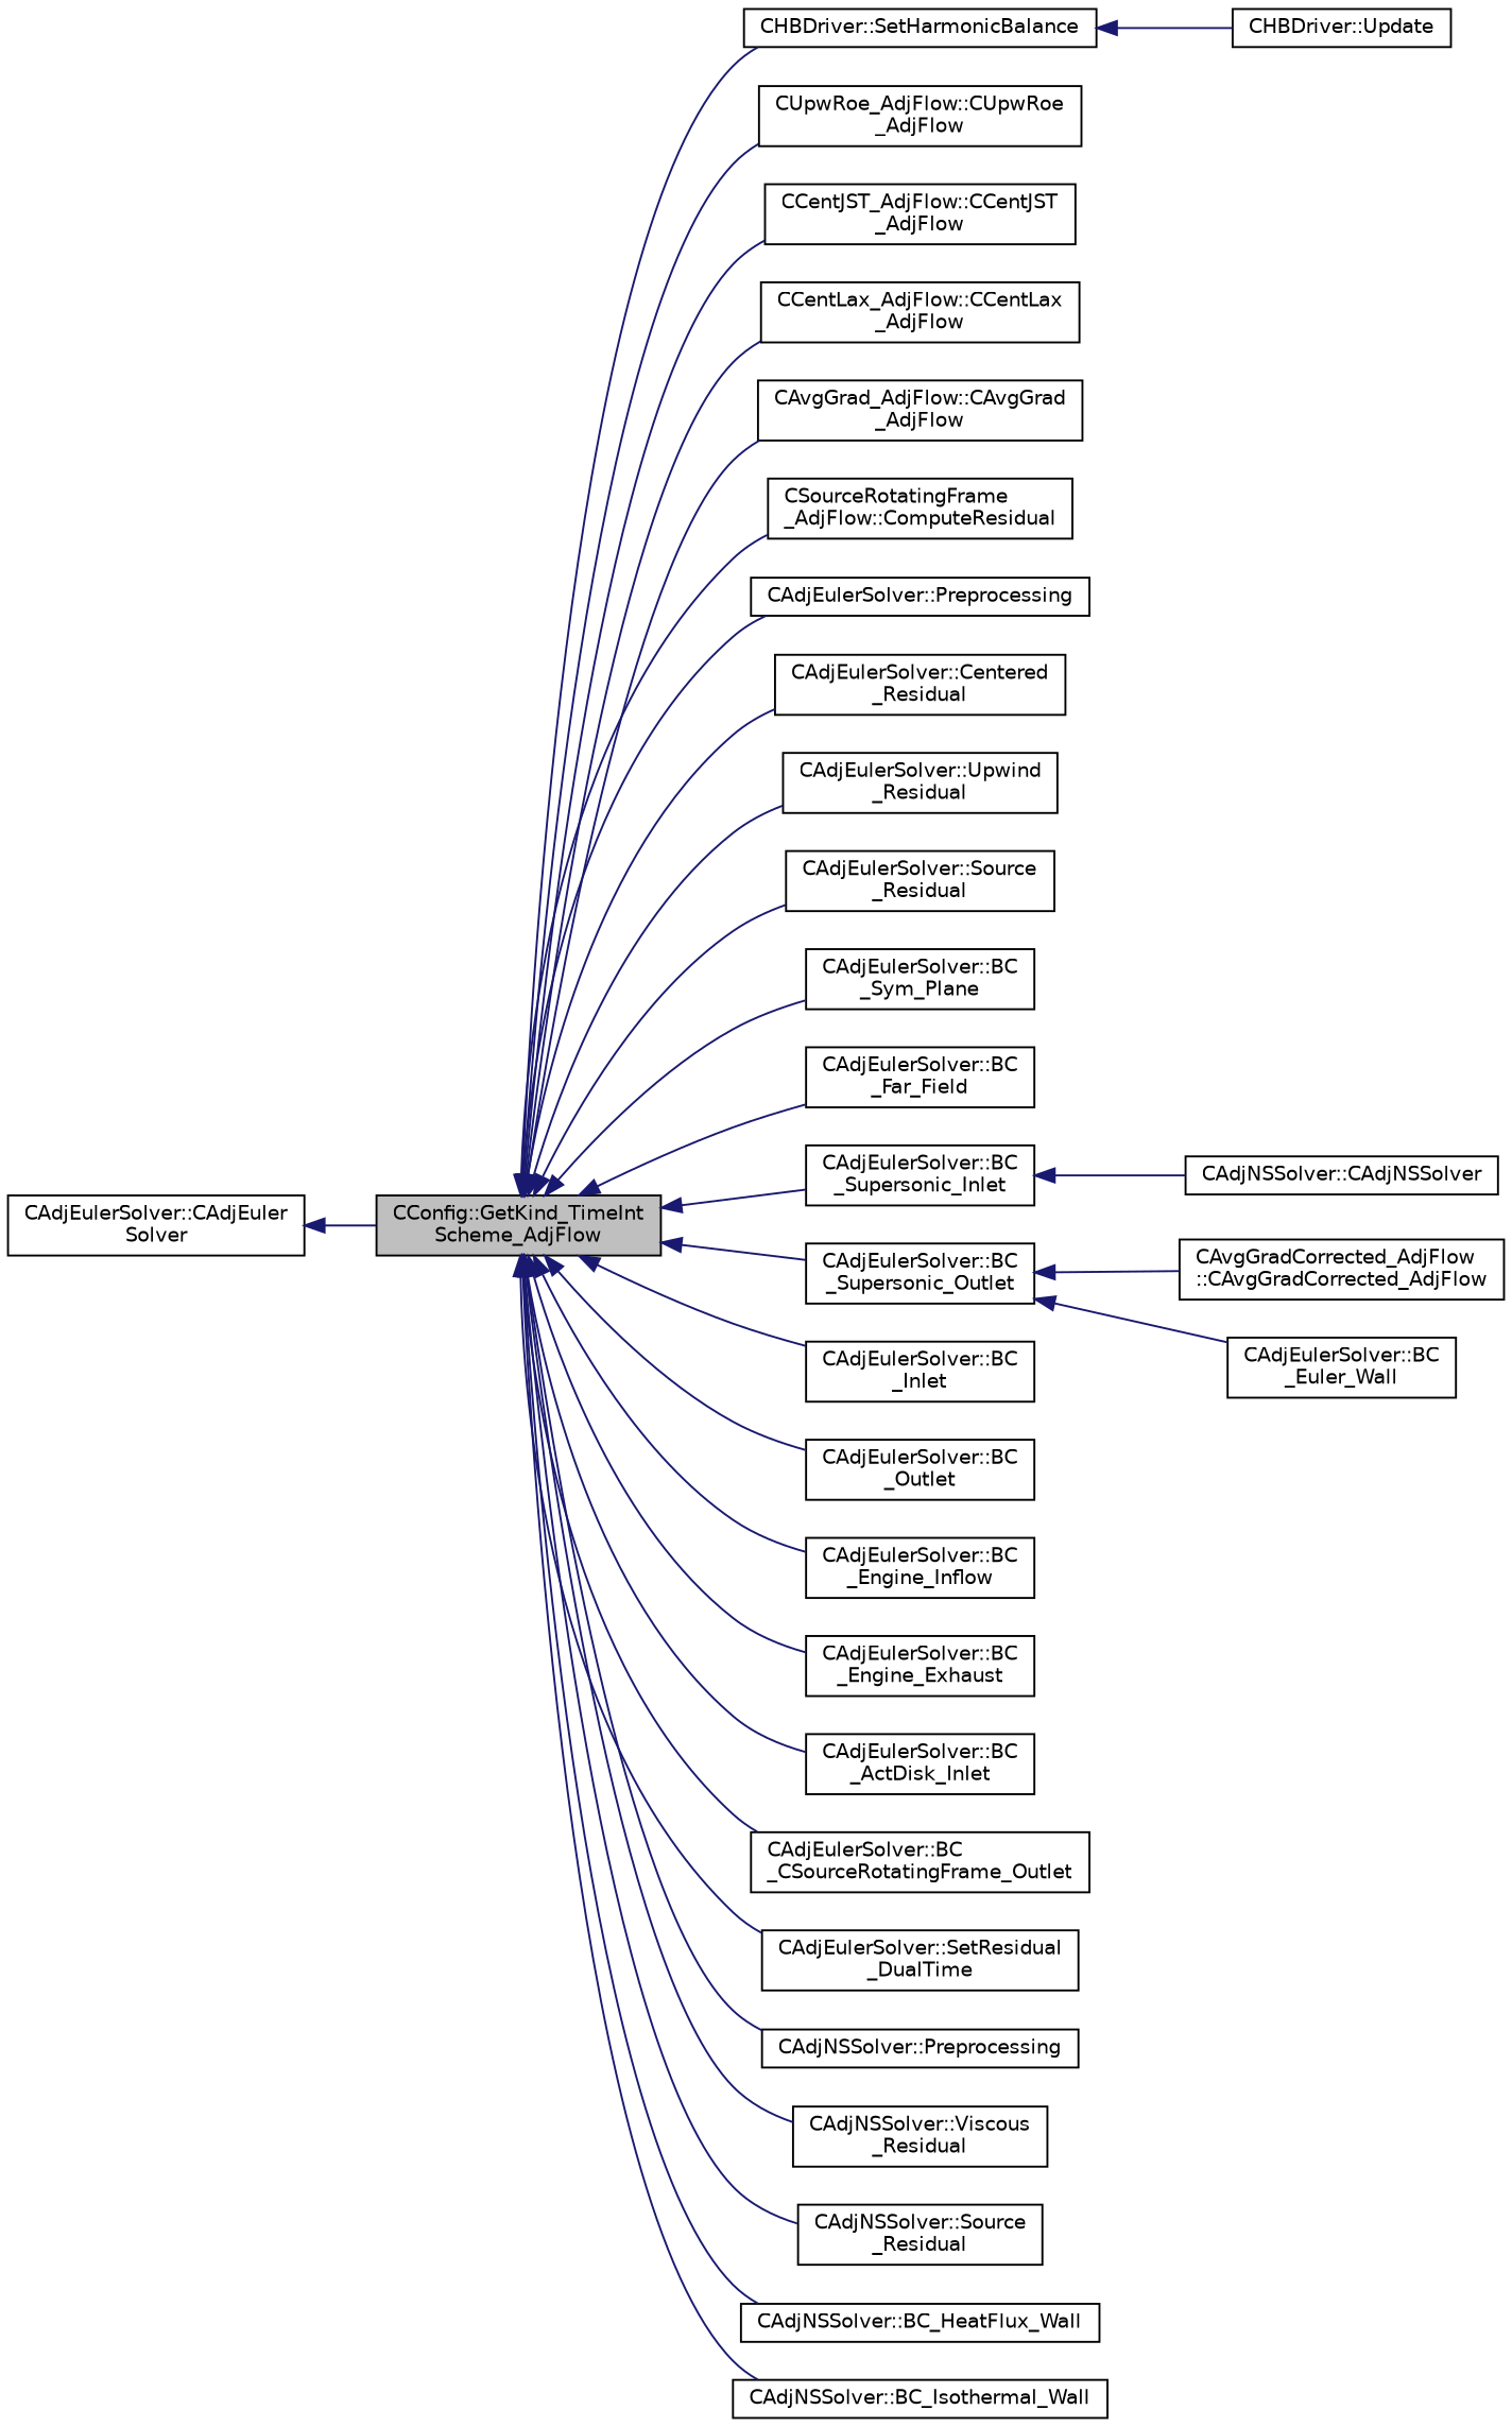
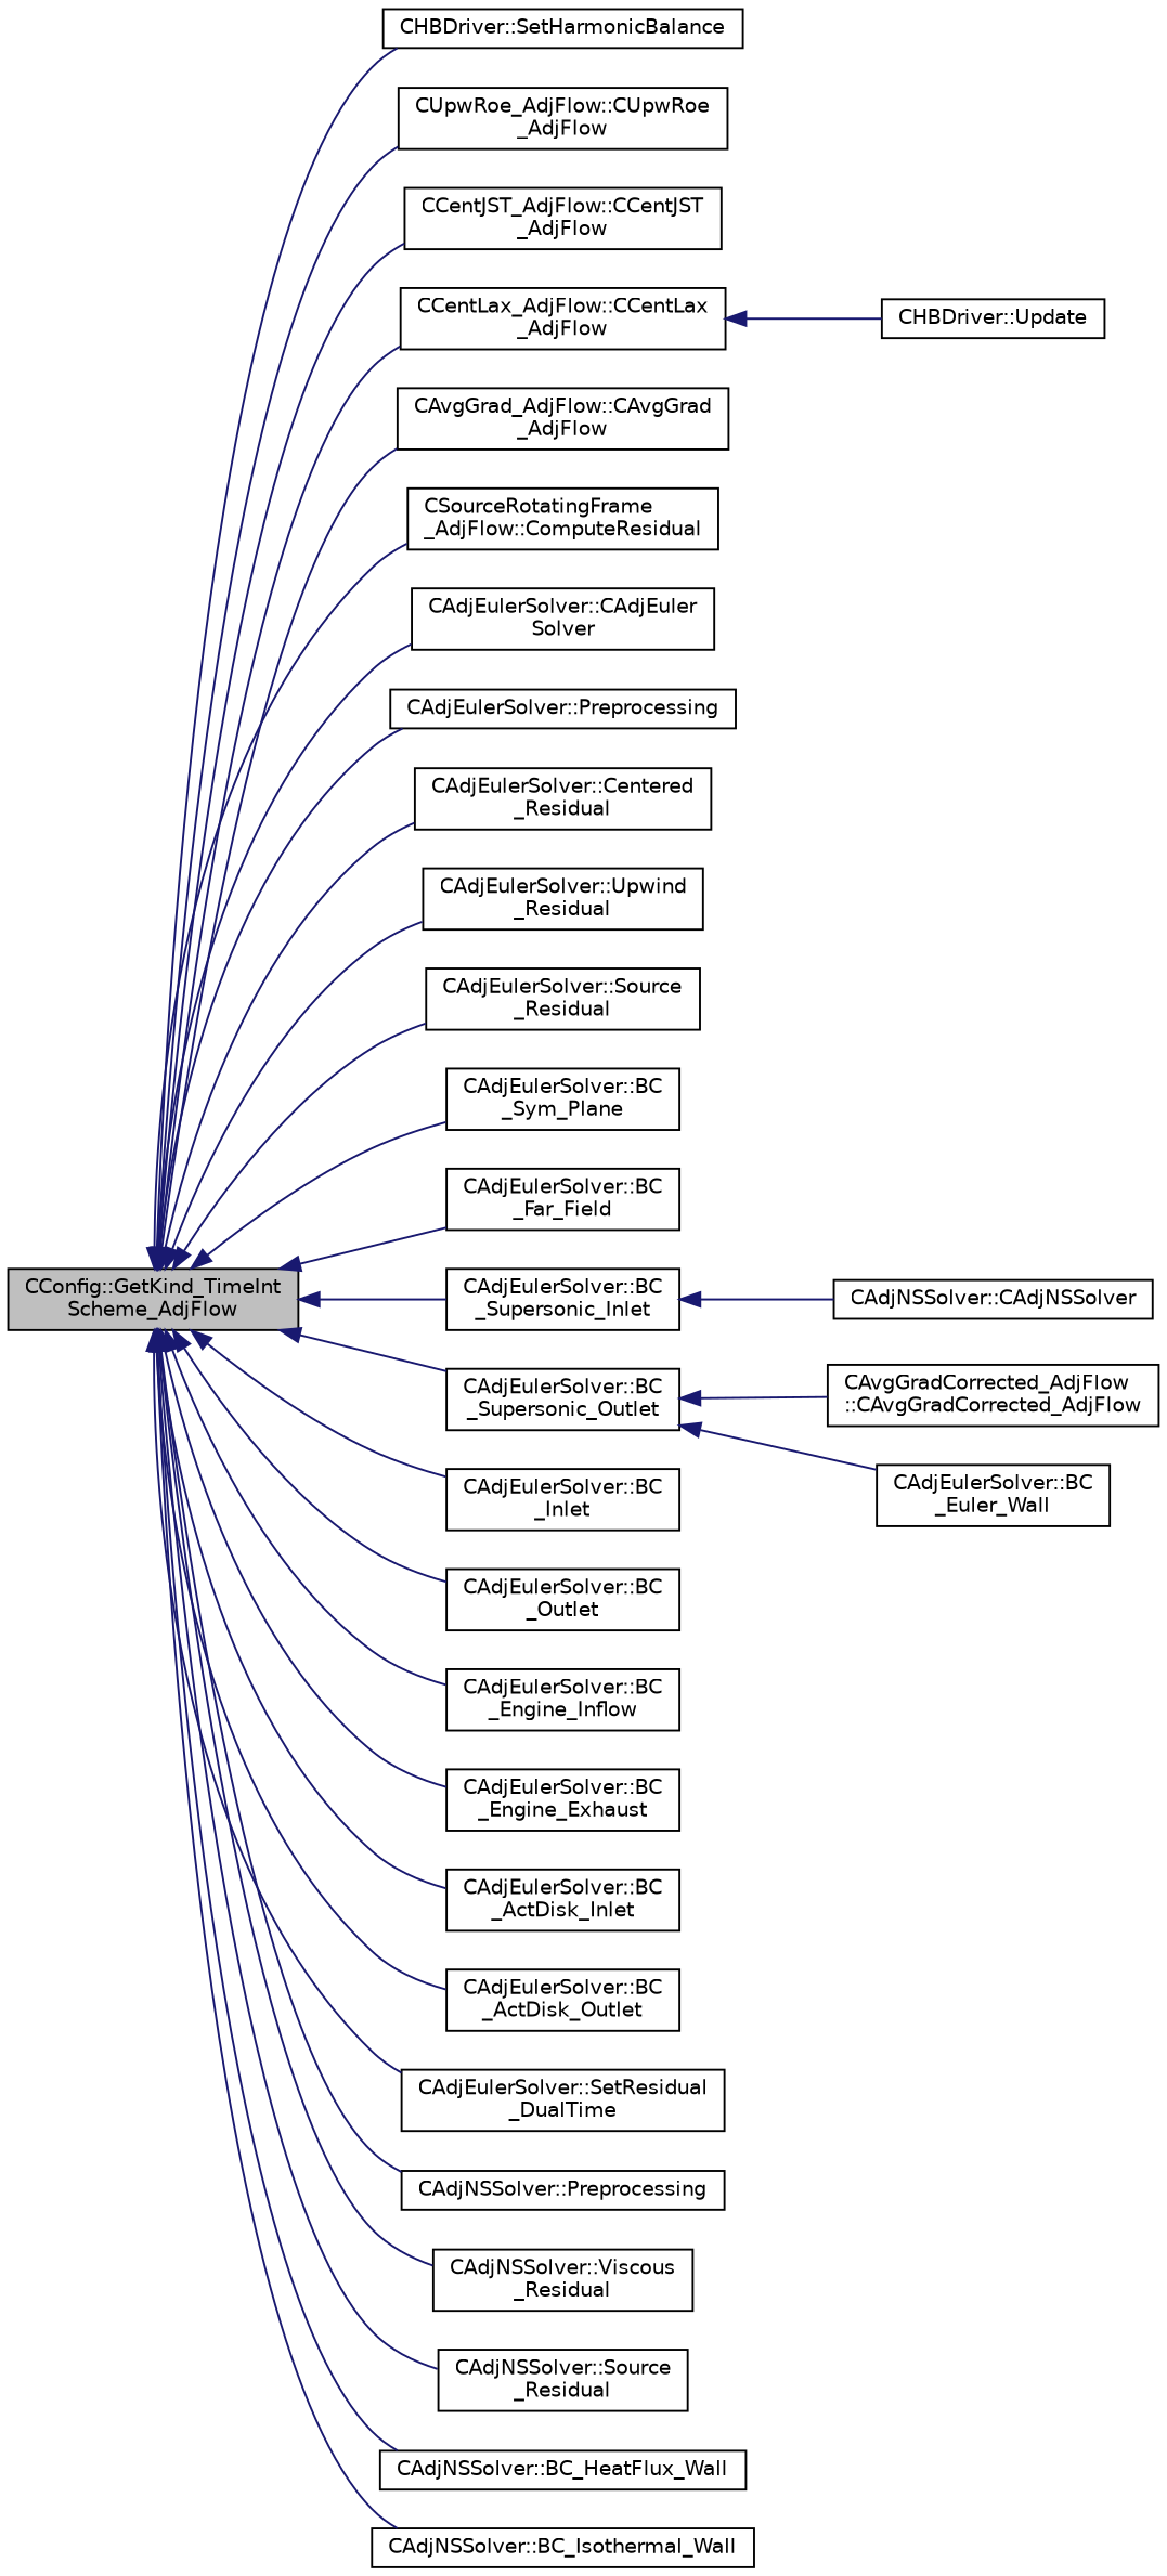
  digraph {
    fontname="DejaVu Sans"
    rankdir=LR
    node [color=black fillcolor=white fontname="DejaVu Sans" fontsize=10 shape=record style=filled]
    edge [color=midnightblue dir=back fontname="DejaVu Sans" fontsize=10 labelfontname=Helvetica labelfontsize=10 style=solid]
    n1 [fillcolor=grey75 fontcolor=black height=0.2 label="CConfig::GetKind_TimeInt\lScheme_AdjFlow" width=0.4]
    n2 [height=0.2 label="CHBDriver::SetHarmonicBalance" width=0.4]
    n3 [height=0.2 label="CUpwRoe_AdjFlow::CUpwRoe\l_AdjFlow" width=0.4]
    n4 [height=0.2 label="CCentJST_AdjFlow::CCentJST\l_AdjFlow" width=0.4]
    n5 [height=0.2 label="CCentLax_AdjFlow::CCentLax\l_AdjFlow" width=0.4]
    n6 [height=0.2 label="CAvgGrad_AdjFlow::CAvgGrad\l_AdjFlow" width=0.4]
    n7 [height=0.2 label="CSourceRotatingFrame\l_AdjFlow::ComputeResidual" width=0.4]
    n8 [height=0.2 label="CAdjEulerSolver::CAdjEuler\lSolver" width=0.4]
    n9 [height=0.2 label="CAdjEulerSolver::Preprocessing" width=0.4]
    n10 [height=0.2 label="CAdjEulerSolver::Centered\l_Residual" width=0.4]
    n11 [height=0.2 label="CAdjEulerSolver::Upwind\l_Residual" width=0.4]
    n12 [height=0.2 label="CAdjEulerSolver::Source\l_Residual" width=0.4]
    n13 [height=0.2 label="CAdjEulerSolver::BC\l_Sym_Plane" width=0.4]
    n14 [height=0.2 label="CAdjEulerSolver::BC\l_Far_Field" width=0.4]
    n15 [height=0.2 label="CAdjEulerSolver::BC\l_Supersonic_Inlet" width=0.4]
    n16 [height=0.2 label="CAdjEulerSolver::BC\l_Supersonic_Outlet" width=0.4]
    n17 [height=0.2 label="CAdjEulerSolver::BC\l_Inlet" width=0.4]
    n18 [height=0.2 label="CAdjEulerSolver::BC\l_Outlet" width=0.4]
    n19 [height=0.2 label="CAdjEulerSolver::BC\l_Engine_Inflow" width=0.4]
    n20 [height=0.2 label="CAdjEulerSolver::BC\l_Engine_Exhaust" width=0.4]
    n21 [height=0.2 label="CAdjEulerSolver::BC\l_ActDisk_Inlet" width=0.4]
-   n22 [height=0.2 label="CAdjEulerSolver::BC\l_CSourceRotatingFrame_Outlet" width=0.4]
+   n22 [height=0.2 label="CAdjEulerSolver::BC\l_ActDisk_Outlet" width=0.4]
    n23 [height=0.2 label="CAdjEulerSolver::SetResidual\l_DualTime" width=0.4]
    n24 [height=0.2 label="CAdjNSSolver::Preprocessing" width=0.4]
    n25 [height=0.2 label="CAdjNSSolver::Viscous\l_Residual" width=0.4]
    n26 [height=0.2 label="CAdjNSSolver::Source\l_Residual" width=0.4]
    n27 [height=0.2 label="CAdjNSSolver::BC_HeatFlux_Wall" width=0.4]
    n28 [height=0.2 label="CAdjNSSolver::BC_Isothermal_Wall" width=0.4]
    n29 [height=0.2 label="CHBDriver::Update" width=0.4]
    n30 [height=0.2 label="CAvgGradCorrected_AdjFlow\l::CAvgGradCorrected_AdjFlow" width=0.4]
    n31 [height=0.2 label="CAdjEulerSolver::BC\l_Euler_Wall" width=0.4]
    n32 [height=0.2 label="CAdjNSSolver::CAdjNSSolver" width=0.4]
    n1 -> n2
    n1 -> n3
    n1 -> n4
    n1 -> n5
    n1 -> n6
    n1 -> n7
-   n8 -> n1
+   n1 -> n8
    n1 -> n9
    n1 -> n10
    n1 -> n11
    n1 -> n12
    n1 -> n13
    n1 -> n14
    n1 -> n15
    n1 -> n16
    n1 -> n17
    n1 -> n18
    n1 -> n19
    n1 -> n20
    n1 -> n21
    n1 -> n22
    n1 -> n23
    n1 -> n24
    n1 -> n25
    n1 -> n26
    n1 -> n27
    n1 -> n28
-   n2 -> n29
+   n5 -> n29
    n15 -> n32
    n16 -> n30
    n16 -> n31
  }
